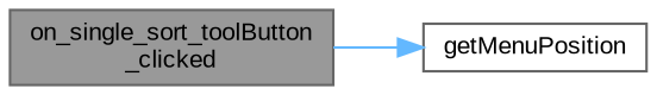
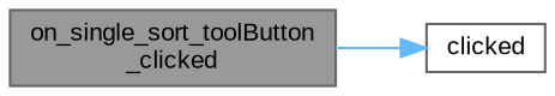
  digraph {
    rankdir=LR
    fontname="Liberation Sans"
    node [fontname="Liberation Sans" fontsize=10 shape=box style=filled]
    n1 [color=gray40 fillcolor=grey60 fontcolor=black height=0.2 label="on_single_sort_toolButton\l_clicked" width=0.4]
-   n2 [color=grey40 fillcolor=white height=0.2 label=getMenuPosition width=0.4]
+   n2 [color=grey40 fillcolor=white height=0.2 label=clicked width=0.4]
    n1 -> n2 [color=steelblue1 fontname="Liberation Sans" fontsize=10 labelfontname=Helvetica labelfontsize=10 style=solid]
  }
